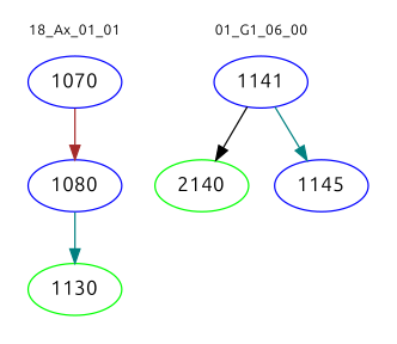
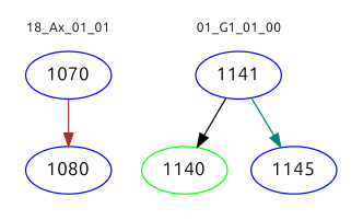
  digraph {
    fontname=Ubuntu
    node [color=blue fontname=Ubuntu]
    edge [color=teal fontname=Ubuntu]
    n1 [label=1080]
    n2 [label=1070]
-   n3 [color=green label=1130]
    n4 [label=1141]
-   n5 [color=green label=2140]
+   n5 [color=green label=1140]
    n6 [label=1145]
    subgraph cluster_1 {
      color=white
      fontsize=10
      label="18_Ax_01_01"
      n1
      n2
-     n3
    }
    subgraph cluster_2 {
      color=white
      fontsize=10
-     label="01_G1_06_00"
+     label="01_G1_01_00"
      n4
      n5
      n6
    }
-   n1 -> n3
    n2 -> n1 [color=brown]
    n4 -> n5 [color=black]
    n4 -> n6
  }
